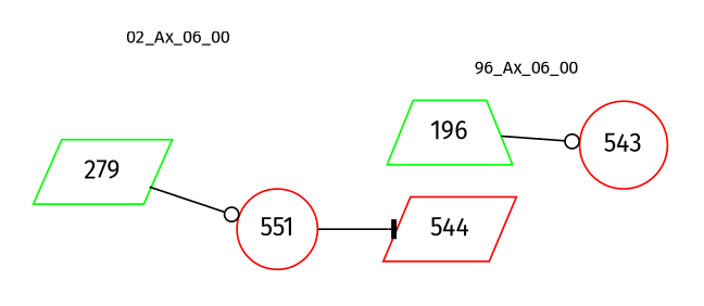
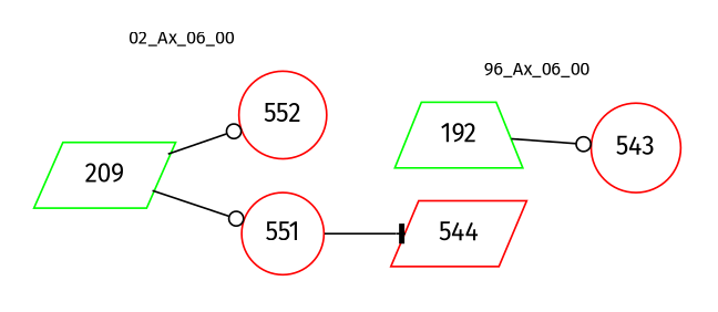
  digraph {
    fontname="Fira Sans"
    rankdir=LR
    node [color=red fontname="Fira Sans" shape=circle]
    edge [arrowhead=odot color=black fontname="Fira Sans"]
-   n1 [color=green label=196 shape=trapezium]
+   n1 [color=green label=192 shape=trapezium]
    n2 [label=543]
    n3 [label=544 shape=parallelogram]
-   n4 [color=green label=279 shape=parallelogram]
+   n4 [color=green label=209 shape=parallelogram]
    n5 [label=551]
+   n6 [label=552]
    subgraph cluster_1 {
      color=white
      fontsize=10
      label="96_Ax_06_00"
      n1
      n2
      n3
    }
    subgraph cluster_2 {
      color=white
      fontsize=10
      label="02_Ax_06_00"
      n4
      n5
+     n6
    }
    n1 -> n2
    n4 -> n5
+   n4 -> n6
    n5 -> n3 [arrowhead=tee]
  }
